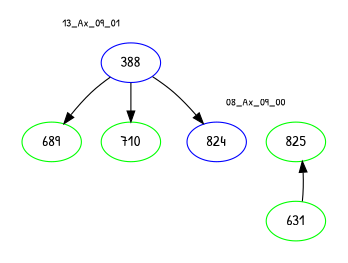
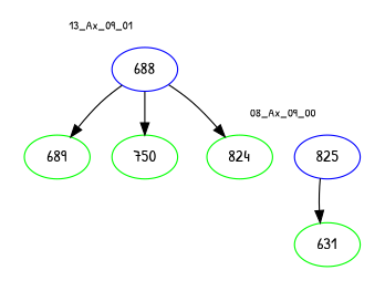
  digraph {
    fontname="Patrick Hand"
    node [color=green fontname="Patrick Hand"]
    edge [color=black fontname="Patrick Hand"]
-   n1 [label=825]
-   n2 [color=blue label=824]
+   n1 [color=blue label=825]
+   n2 [label=824]
    n3 [label=631]
-   n4 [color=blue label=388]
+   n4 [color=blue label=688]
    n5 [label=689]
-   n6 [label=710]
+   n6 [label=750]
    subgraph cluster_1 {
      color=white
      fontsize=10
      label="08_Ax_09_00"
      n1
      n2
      n3
    }
    subgraph cluster_2 {
      color=white
      fontsize=10
      label="13_Ax_09_01"
      n4
      n5
      n6
    }
-   n3 -> n1
+   n1 -> n3
    n4 -> n2
    n4 -> n5
    n4 -> n6
  }
